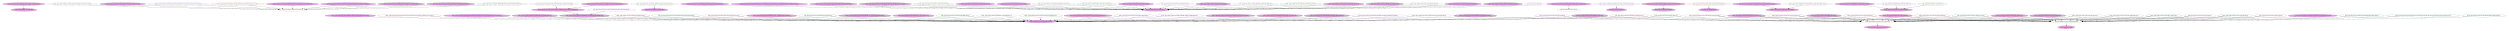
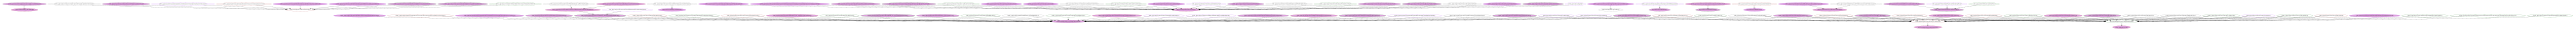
  strict digraph {
    fontname="Liberation Sans"
    node [color=darkgreen fillcolor=plum fontname="Liberation Sans" style=filled]
    edge [arrowhead=tee fontname="Liberation Sans"]
    "aniflix_app/components/appbars/customappbar.dartAniflixAppbar" [color=gray40]
    "flutter/src/material/app_bar.dartAppBar" [color=brown]
    "aniflix_app/components/custom/anime/animeDescription.dartAnimeDescription" [color=gray40 fillcolor=white]
    "flutter/src/widgets/container.dartContainer" [color=brown fillcolor=white]
    "aniflix_app/components/custom/anime/animeHeader.dartAnimeHeader" [color=gray40]
    "aniflix_app/components/custom/anime/episodeList.dartEpisodeList" [fillcolor=white]
    "flutter/src/widgets/framework.dartStatelessWidget" [color=gray40]
    "aniflix_app/components/custom/chat/chatComponent.dartChatComponent" [color=brown]
    "aniflix_app/components/custom/chat/chatInput.dartChatInput" [color=purple fillcolor=white]
    "aniflix_app/components/custom/chat/chatRulesDialog.dartChatRulesDialog" [color=gray40 fillcolor=white]
    "flutter/src/material/dialog.dartAlertDialog" [color=purple]
    "aniflix_app/components/custom/dialogs/aboutMeDialog.dartAboutMeDialog" [color=purple fillcolor=white]
    "aniflix_app/components/custom/dialogs/closeAppDialog.dartCloseAppDialog" [color=gray40]
    "aniflix_app/components/custom/dialogs/logoutDialog.dartLogoutDialog" [color=brown]
    "aniflix_app/components/custom/dialogs/ratingDialog.dartRatingDialog" [fillcolor=white]
    "flutter/src/widgets/framework.dartStatefulWidget" [fillcolor=white]
    "aniflix_app/main.dartApp" [color=brown]
    "aniflix_app/components/custom/dialogs/ratingDialog.dartRatingDialogState" [color=purple]
    "flutter/src/widgets/framework.dartState" [color=brown]
    "aniflix_app/components/custom/dialogs/reportDialog.dartReportDialog"
    "aniflix_app/components/custom/dialogs/writeReviewDialog.dartWriteReviewDialog" [color=purple fillcolor=white]
    "aniflix_app/components/custom/episode/animePlayer.dartAnimePlayer" [color=gray40 fillcolor=white]
    "aniflix_app/components/custom/episode/comments/answerBar.dartAnswerBar" [color=purple]
    "aniflix_app/components/custom/episode/comments/AnswerCommentComponent.dartAnswerCommentComponent" [fillcolor=white]
    "aniflix_app/components/custom/episode/comments/AnswerCommentComponent.dartAnswerCommentComponentState" [color=purple]
    "aniflix_app/components/custom/episode/comments/CommentComponent.dartCommentComponent" [color=brown fillcolor=white]
    "aniflix_app/components/custom/episode/comments/commentContainer.dartCommentContainer" [color=purple fillcolor=white]
    "aniflix_app/components/custom/episode/comments/commentList.dartCommentList" [color=brown fillcolor=white]
    "aniflix_app/components/custom/episode/comments/SubCommentContainer.dartSubCommentContainer" [color=purple]
    "aniflix_app/components/custom/episode/episodeBar.dartEpisodeBar" [fillcolor=white]
    "aniflix_app/components/custom/episode/episodeBar.dartEpisodeBarState" [color=gray40]
    "aniflix_app/components/custom/episode/episodeHeader.dartEpisodeHeader" [color=purple]
    "aniflix_app/components/custom/episode/episodeHeader.dartEpisodeHeaderState"
    "aniflix_app/components/custom/images/aniflixImage.dartAniflixImage" [color=purple]
    "flutter/src/widgets/image.dartImage" [color=gray40 fillcolor=white]
    "aniflix_app/components/custom/images/ProfileImage.dartProfileImage" [color=gray40]
    "aniflix_app/components/custom/listelements/iconListElement.dartIconListElement" [color=purple]
    "aniflix_app/components/custom/listelements/imageListElement.dartImageListElement" [color=purple]
    "aniflix_app/components/custom/listelements/listElement.dartListElement"
    "aniflix_app/components/custom/news/aniflix_notification.dartAniflixNotification"
    "aniflix_app/components/custom/news/FriendNotification.dartFriendNotification" [color=gray40 fillcolor=white]
    "aniflix_app/components/custom/news/PersonalNotification.dartPersonalNotification" [color=brown]
    "aniflix_app/components/custom/news/NewsNotification.dartNewsNotification" [color=purple fillcolor=white]
    "aniflix_app/components/custom/news/SubNotification.dartSubNotification" [color=brown]
    "aniflix_app/components/custom/rating/voteBar.dartVoteBar" [color=brown fillcolor=white]
    "aniflix_app/components/custom/report/reportDeleteBar.dartReportDeleteBar" [fillcolor=white]
    "aniflix_app/components/custom/review/reviewElement.dartReviewElement"
    "aniflix_app/components/custom/search/searchList.dartSearchList" [color=brown fillcolor=white]
    "aniflix_app/components/custom/slider/slider_with_headline.dartHeadlineSlider" [color=brown]
    "aniflix_app/components/custom/text/dateText.dartDateText" [fillcolor=white]
    "aniflix_app/components/custom/text/highlighted_text_box.dartHighlightedTextBox"
    "aniflix_app/components/custom/text/theme_text.dartThemeText" [color=gray40]
    "aniflix_app/components/navigationbars/mainbar.dartAniflixNavigationbar" [color=purple fillcolor=white]
    "bmnav/bmnav.dartBottomNav" [color=gray40]
    "aniflix_app/components/navigationbars/mainbar.dartAniflixNavState" [color=brown]
    "bmnav/bmnav.dartBottomNavState"
    "aniflix_app/components/navigationbars/mainbar.dartAniflixNavItem" [color=brown fillcolor=white]
    "bmnav/bmnav.dartBMNavItem" [color=purple]
    "aniflix_app/components/screens/anime.dartAnimeScreen" [fillcolor=white]
    "aniflix_app/components/screens/screen.dartScreen" [color=brown fillcolor=white]
    "flutter/src/widgets/framework.dartWidget" [color=brown]
    "aniflix_app/components/screens/anime.dartAnimeScreenState" [fillcolor=white]
    "aniflix_app/components/screens/animelist.dartAnimeList" [color=brown]
    "aniflix_app/components/screens/calendar.dartCalendar"
    "aniflix_app/components/screens/calendar.dartCalendarState" [color=purple]
    "aniflix_app/components/screens/chat.dartChatScreen" [color=gray40 fillcolor=white]
    "aniflix_app/components/screens/chat.dartChatState" [color=purple]
    "aniflix_app/components/screens/episode.dartEpisodeScreen" [color=gray40 fillcolor=white]
    "aniflix_app/components/screens/episode.dartEpisodeScreenState" [color=gray40 fillcolor=white]
    "aniflix_app/components/screens/favoriten.dartFavoriten" [fillcolor=white]
    "aniflix_app/components/screens/favoriten.dartFavoritenState" [fillcolor=white]
    "aniflix_app/components/screens/friendlist.dartFriendList"
    "aniflix_app/components/screens/home.dartHome" [color=purple fillcolor=white]
    "aniflix_app/components/screens/home.dartHomeState" [color=purple]
    "aniflix_app/components/screens/loading.dartLoadingScreen" [color=brown fillcolor=white]
    "aniflix_app/components/screens/login.dartLogin" [fillcolor=white]
    "aniflix_app/components/screens/news.dartNewsPage" [fillcolor=white]
    "aniflix_app/components/screens/news.dartNewsPageState" [color=purple fillcolor=white]
    "aniflix_app/components/screens/profil.dartProfile" [color=brown fillcolor=white]
    "aniflix_app/components/screens/profil.dartProfileState" [color=gray40]
    "aniflix_app/components/screens/profil.dartProfileMainPage" [fillcolor=white]
    "aniflix_app/components/screens/profilesettings.dartProfileSettings"
    "aniflix_app/components/screens/profilesubbox.dartProfileSubBox" [color=gray40 fillcolor=white]
    "aniflix_app/components/screens/profilesubbox.dartProfileSubBoxState" [color=gray40 fillcolor=white]
+   "aniflix_app/components/screens/register.dartRegister" [color=purple fillcolor=white]
    "aniflix_app/components/screens/review.dartReviewScreen" [color=gray40]
    "aniflix_app/components/screens/review.dartReviewScreenState" [fillcolor=white]
    "aniflix_app/components/screens/search.dartSearchAnime" [color=brown fillcolor=white]
    "aniflix_app/components/screens/search.dartSearchAnimeState" [color=gray40]
    "aniflix_app/components/screens/settings.dartSettings" [color=purple fillcolor=white]
    "aniflix_app/components/screens/subbox.dartSubBox"
    "aniflix_app/components/screens/subbox.dartSubBoxState"
    "aniflix_app/components/screens/userlist.dartUserlist" [color=brown fillcolor=white]
    "aniflix_app/components/screens/userlist.dartUserlistState" [color=gray40 fillcolor=white]
    "aniflix_app/components/screens/verlauf.dartVerlauf" [color=brown]
    "aniflix_app/components/screens/verlauf.dartVerlaufState" [color=purple]
    "aniflix_app/components/screens/watchlist.dartWatchlist" [color=brown fillcolor=white]
    "aniflix_app/components/screens/watchlist.dartWatchlistState"
    "aniflix_app/components/slider/carousel/AnimeCarousel.dartAnimeCarousel" [color=purple]
    "carousel_slider/carousel_slider.dartCarouselSlider" [color=brown]
    "aniflix_app/components/slider/carousel/TextBoxCarousel.dartTextboxCarousel" [color=gray40 fillcolor=white]
    "aniflix_app/components/slider/SliderElement.dartSliderElement" [color=gray40 fillcolor=white]
    "aniflix_app/components/slider/TextboxSliderElement.dartTextboxSliderElement" [fillcolor=white]
    "aniflix_app/main.dartAppState" [color=purple fillcolor=white]
    "aniflix_app/parser/GoUnlimitedParser.dartGoUnlimitedParser" [color=gray40]
    "aniflix_app/parser/HosterParser.dartHosterParser"
    "aniflix_app/parser/StreamTapeParser.dartStreamTapeParser" [color=purple fillcolor=white]
    "aniflix_app/parser/VivoParser.dartVivoParser" [fillcolor=white]
    "aniflix_app/components/appbars/customappbar.dartAniflixAppbar" -> "flutter/src/material/app_bar.dartAppBar"
    "aniflix_app/components/custom/anime/animeDescription.dartAnimeDescription" -> "flutter/src/widgets/container.dartContainer" [arrowhead=dot]
    "aniflix_app/components/custom/anime/animeHeader.dartAnimeHeader" -> "flutter/src/widgets/container.dartContainer"
    "aniflix_app/components/custom/anime/episodeList.dartEpisodeList" -> "flutter/src/widgets/framework.dartStatelessWidget" [arrowhead=dot]
    "aniflix_app/components/custom/chat/chatComponent.dartChatComponent" -> "flutter/src/widgets/framework.dartStatelessWidget" [arrowhead=dot]
    "aniflix_app/components/custom/chat/chatInput.dartChatInput" -> "flutter/src/widgets/framework.dartStatelessWidget" [arrowhead=dot]
    "aniflix_app/components/custom/chat/chatRulesDialog.dartChatRulesDialog" -> "flutter/src/material/dialog.dartAlertDialog" [arrowhead=dot]
    "aniflix_app/components/custom/dialogs/aboutMeDialog.dartAboutMeDialog" -> "flutter/src/widgets/framework.dartStatelessWidget"
    "aniflix_app/components/custom/dialogs/closeAppDialog.dartCloseAppDialog" -> "flutter/src/widgets/framework.dartStatelessWidget" [arrowhead=normal]
    "aniflix_app/components/custom/dialogs/logoutDialog.dartLogoutDialog" -> "flutter/src/widgets/framework.dartStatelessWidget" [arrowhead=dot]
    "aniflix_app/components/custom/dialogs/ratingDialog.dartRatingDialog" -> "flutter/src/widgets/framework.dartStatefulWidget" [arrowhead=dot]
    "flutter/src/widgets/framework.dartStatefulWidget" -> "aniflix_app/main.dartApp" [arrowhead=normal]
    "aniflix_app/components/custom/dialogs/ratingDialog.dartRatingDialogState" -> "flutter/src/widgets/framework.dartState"
    "aniflix_app/components/custom/dialogs/reportDialog.dartReportDialog" -> "flutter/src/widgets/framework.dartStatelessWidget" [arrowhead=dot]
    "aniflix_app/components/custom/dialogs/writeReviewDialog.dartWriteReviewDialog" -> "flutter/src/widgets/framework.dartStatelessWidget" [arrowhead=dot]
    "aniflix_app/components/custom/episode/animePlayer.dartAnimePlayer" -> "flutter/src/widgets/framework.dartStatelessWidget"
    "aniflix_app/components/custom/episode/comments/answerBar.dartAnswerBar" -> "flutter/src/widgets/framework.dartStatelessWidget" [arrowhead=dot]
    "aniflix_app/components/custom/episode/comments/AnswerCommentComponent.dartAnswerCommentComponent" -> "flutter/src/widgets/framework.dartStatefulWidget" [arrowhead=dot]
    "aniflix_app/components/custom/episode/comments/AnswerCommentComponent.dartAnswerCommentComponentState" -> "flutter/src/widgets/framework.dartState"
    "aniflix_app/components/custom/episode/comments/CommentComponent.dartCommentComponent" -> "flutter/src/widgets/framework.dartStatelessWidget"
    "aniflix_app/components/custom/episode/comments/commentContainer.dartCommentContainer" -> "flutter/src/widgets/container.dartContainer" [arrowhead=normal]
    "aniflix_app/components/custom/episode/comments/commentList.dartCommentList" -> "flutter/src/widgets/container.dartContainer" [arrowhead=dot]
    "aniflix_app/components/custom/episode/comments/SubCommentContainer.dartSubCommentContainer" -> "flutter/src/widgets/framework.dartStatelessWidget" [arrowhead=dot]
    "aniflix_app/components/custom/episode/episodeBar.dartEpisodeBar" -> "flutter/src/widgets/framework.dartStatefulWidget" [arrowhead=dot]
    "aniflix_app/components/custom/episode/episodeBar.dartEpisodeBarState" -> "flutter/src/widgets/framework.dartState" [arrowhead=dot]
    "aniflix_app/components/custom/episode/episodeHeader.dartEpisodeHeader" -> "flutter/src/widgets/framework.dartStatefulWidget" [arrowhead=normal]
    "aniflix_app/components/custom/episode/episodeHeader.dartEpisodeHeaderState" -> "flutter/src/widgets/framework.dartState"
    "aniflix_app/components/custom/images/aniflixImage.dartAniflixImage" -> "flutter/src/widgets/image.dartImage"
    "aniflix_app/components/custom/images/ProfileImage.dartProfileImage" -> "flutter/src/widgets/framework.dartStatelessWidget" [arrowhead=dot]
    "aniflix_app/components/custom/listelements/iconListElement.dartIconListElement" -> "flutter/src/widgets/container.dartContainer"
    "aniflix_app/components/custom/listelements/imageListElement.dartImageListElement" -> "flutter/src/widgets/container.dartContainer"
    "aniflix_app/components/custom/listelements/listElement.dartListElement" -> "flutter/src/widgets/container.dartContainer"
    "aniflix_app/components/custom/news/aniflix_notification.dartAniflixNotification" -> "flutter/src/widgets/framework.dartStatelessWidget" [arrowhead=dot]
    "aniflix_app/components/custom/news/FriendNotification.dartFriendNotification" -> "aniflix_app/components/custom/news/PersonalNotification.dartPersonalNotification" [arrowhead=normal]
    "aniflix_app/components/custom/news/PersonalNotification.dartPersonalNotification" -> "aniflix_app/components/custom/news/aniflix_notification.dartAniflixNotification" [arrowhead=normal]
    "aniflix_app/components/custom/news/NewsNotification.dartNewsNotification" -> "aniflix_app/components/custom/news/aniflix_notification.dartAniflixNotification" [arrowhead=dot]
    "aniflix_app/components/custom/news/SubNotification.dartSubNotification" -> "aniflix_app/components/custom/news/PersonalNotification.dartPersonalNotification" [arrowhead=normal]
    "aniflix_app/components/custom/rating/voteBar.dartVoteBar" -> "flutter/src/widgets/framework.dartStatelessWidget" [arrowhead=normal]
    "aniflix_app/components/custom/report/reportDeleteBar.dartReportDeleteBar" -> "flutter/src/widgets/framework.dartStatelessWidget" [arrowhead=dot]
    "aniflix_app/components/custom/review/reviewElement.dartReviewElement" -> "flutter/src/widgets/container.dartContainer"
    "aniflix_app/components/custom/search/searchList.dartSearchList" -> "flutter/src/widgets/framework.dartStatelessWidget"
    "aniflix_app/components/custom/slider/slider_with_headline.dartHeadlineSlider" -> "flutter/src/widgets/framework.dartStatelessWidget" [arrowhead=dot]
    "aniflix_app/components/custom/text/dateText.dartDateText" -> "flutter/src/widgets/framework.dartStatelessWidget" [arrowhead=normal]
    "aniflix_app/components/custom/text/highlighted_text_box.dartHighlightedTextBox" -> "flutter/src/widgets/framework.dartStatelessWidget"
    "aniflix_app/components/custom/text/theme_text.dartThemeText" -> "flutter/src/widgets/framework.dartStatelessWidget" [arrowhead=normal]
    "aniflix_app/components/navigationbars/mainbar.dartAniflixNavigationbar" -> "bmnav/bmnav.dartBottomNav" [arrowhead=normal]
    "aniflix_app/components/navigationbars/mainbar.dartAniflixNavState" -> "bmnav/bmnav.dartBottomNavState"
    "aniflix_app/components/navigationbars/mainbar.dartAniflixNavItem" -> "bmnav/bmnav.dartBMNavItem" [arrowhead=dot]
    "aniflix_app/components/screens/anime.dartAnimeScreen" -> "flutter/src/widgets/framework.dartStatefulWidget" [arrowhead=dot]
    "aniflix_app/components/screens/anime.dartAnimeScreen" -> "aniflix_app/components/screens/screen.dartScreen"
    "aniflix_app/components/screens/screen.dartScreen" -> "flutter/src/widgets/framework.dartWidget" [arrowhead=normal]
    "aniflix_app/components/screens/anime.dartAnimeScreenState" -> "flutter/src/widgets/framework.dartState"
    "aniflix_app/components/screens/animelist.dartAnimeList" -> "flutter/src/widgets/framework.dartStatefulWidget" [arrowhead=dot]
    "aniflix_app/components/screens/animelist.dartAnimeList" -> "aniflix_app/components/screens/screen.dartScreen"
    "aniflix_app/components/screens/calendar.dartCalendar" -> "flutter/src/widgets/framework.dartStatefulWidget"
    "aniflix_app/components/screens/calendar.dartCalendar" -> "aniflix_app/components/screens/screen.dartScreen" [arrowhead=normal]
    "aniflix_app/components/screens/calendar.dartCalendarState" -> "flutter/src/widgets/framework.dartState" [arrowhead=normal]
    "aniflix_app/components/screens/chat.dartChatScreen" -> "flutter/src/widgets/framework.dartStatefulWidget"
    "aniflix_app/components/screens/chat.dartChatScreen" -> "aniflix_app/components/screens/screen.dartScreen" [arrowhead=dot]
    "aniflix_app/components/screens/chat.dartChatState" -> "flutter/src/widgets/framework.dartState" [arrowhead=normal]
    "aniflix_app/components/screens/episode.dartEpisodeScreen" -> "flutter/src/widgets/framework.dartStatefulWidget" [arrowhead=dot]
    "aniflix_app/components/screens/episode.dartEpisodeScreen" -> "aniflix_app/components/screens/screen.dartScreen" [arrowhead=normal]
    "aniflix_app/components/screens/episode.dartEpisodeScreenState" -> "flutter/src/widgets/framework.dartState" [arrowhead=dot]
    "aniflix_app/components/screens/favoriten.dartFavoriten" -> "flutter/src/widgets/framework.dartStatefulWidget"
    "aniflix_app/components/screens/favoriten.dartFavoriten" -> "aniflix_app/components/screens/screen.dartScreen"
    "aniflix_app/components/screens/favoriten.dartFavoritenState" -> "flutter/src/widgets/framework.dartState" [arrowhead=normal]
    "aniflix_app/components/screens/friendlist.dartFriendList" -> "flutter/src/widgets/framework.dartStatelessWidget" [arrowhead=dot]
    "aniflix_app/components/screens/friendlist.dartFriendList" -> "aniflix_app/components/screens/screen.dartScreen" [arrowhead=normal]
    "aniflix_app/components/screens/home.dartHome" -> "flutter/src/widgets/framework.dartStatefulWidget"
    "aniflix_app/components/screens/home.dartHome" -> "aniflix_app/components/screens/screen.dartScreen" [arrowhead=dot]
    "aniflix_app/components/screens/home.dartHomeState" -> "flutter/src/widgets/framework.dartState" [arrowhead=normal]
    "aniflix_app/components/screens/loading.dartLoadingScreen" -> "flutter/src/widgets/framework.dartStatelessWidget"
    "aniflix_app/components/screens/loading.dartLoadingScreen" -> "aniflix_app/components/screens/screen.dartScreen" [arrowhead=normal]
    "aniflix_app/components/screens/login.dartLogin" -> "flutter/src/widgets/framework.dartStatelessWidget" [arrowhead=normal]
    "aniflix_app/components/screens/login.dartLogin" -> "aniflix_app/components/screens/screen.dartScreen" [arrowhead=normal]
    "aniflix_app/components/screens/news.dartNewsPage" -> "flutter/src/widgets/framework.dartStatefulWidget"
    "aniflix_app/components/screens/news.dartNewsPage" -> "aniflix_app/components/screens/screen.dartScreen"
    "aniflix_app/components/screens/news.dartNewsPageState" -> "flutter/src/widgets/framework.dartState" [arrowhead=normal]
    "aniflix_app/components/screens/profil.dartProfile" -> "flutter/src/widgets/framework.dartStatefulWidget" [arrowhead=dot]
    "aniflix_app/components/screens/profil.dartProfile" -> "aniflix_app/components/screens/screen.dartScreen"
    "aniflix_app/components/screens/profil.dartProfileState" -> "flutter/src/widgets/framework.dartState" [arrowhead=normal]
    "aniflix_app/components/screens/profil.dartProfileMainPage" -> "flutter/src/widgets/framework.dartStatelessWidget" [arrowhead=dot]
    "aniflix_app/components/screens/profilesettings.dartProfileSettings" -> "flutter/src/widgets/framework.dartStatelessWidget" [arrowhead=normal]
    "aniflix_app/components/screens/profilesettings.dartProfileSettings" -> "aniflix_app/components/screens/screen.dartScreen"
    "aniflix_app/components/screens/profilesubbox.dartProfileSubBox" -> "flutter/src/widgets/framework.dartStatefulWidget" [arrowhead=normal]
    "aniflix_app/components/screens/profilesubbox.dartProfileSubBox" -> "aniflix_app/components/screens/screen.dartScreen"
    "aniflix_app/components/screens/profilesubbox.dartProfileSubBoxState" -> "flutter/src/widgets/framework.dartState" [arrowhead=normal]
+   "aniflix_app/components/screens/register.dartRegister" -> "flutter/src/widgets/framework.dartStatelessWidget"
+   "aniflix_app/components/screens/register.dartRegister" -> "aniflix_app/components/screens/screen.dartScreen" [arrowhead=normal]
    "aniflix_app/components/screens/review.dartReviewScreen" -> "flutter/src/widgets/framework.dartStatefulWidget" [arrowhead=dot]
    "aniflix_app/components/screens/review.dartReviewScreen" -> "aniflix_app/components/screens/screen.dartScreen"
    "aniflix_app/components/screens/review.dartReviewScreenState" -> "flutter/src/widgets/framework.dartState"
    "aniflix_app/components/screens/search.dartSearchAnime" -> "flutter/src/widgets/framework.dartStatefulWidget"
    "aniflix_app/components/screens/search.dartSearchAnime" -> "aniflix_app/components/screens/screen.dartScreen"
    "aniflix_app/components/screens/search.dartSearchAnimeState" -> "flutter/src/widgets/framework.dartState"
    "aniflix_app/components/screens/settings.dartSettings" -> "flutter/src/widgets/framework.dartStatelessWidget" [arrowhead=dot]
    "aniflix_app/components/screens/settings.dartSettings" -> "aniflix_app/components/screens/screen.dartScreen" [arrowhead=dot]
    "aniflix_app/components/screens/subbox.dartSubBox" -> "flutter/src/widgets/framework.dartStatefulWidget" [arrowhead=normal]
    "aniflix_app/components/screens/subbox.dartSubBox" -> "aniflix_app/components/screens/screen.dartScreen" [arrowhead=dot]
    "aniflix_app/components/screens/subbox.dartSubBoxState" -> "flutter/src/widgets/framework.dartState" [arrowhead=normal]
    "aniflix_app/components/screens/userlist.dartUserlist" -> "flutter/src/widgets/framework.dartStatefulWidget" [arrowhead=normal]
    "aniflix_app/components/screens/userlist.dartUserlist" -> "aniflix_app/components/screens/screen.dartScreen" [arrowhead=normal]
    "aniflix_app/components/screens/userlist.dartUserlistState" -> "flutter/src/widgets/framework.dartState" [arrowhead=dot]
    "aniflix_app/components/screens/verlauf.dartVerlauf" -> "flutter/src/widgets/framework.dartStatefulWidget" [arrowhead=dot]
    "aniflix_app/components/screens/verlauf.dartVerlauf" -> "aniflix_app/components/screens/screen.dartScreen"
    "aniflix_app/components/screens/verlauf.dartVerlaufState" -> "flutter/src/widgets/framework.dartState"
    "aniflix_app/components/screens/watchlist.dartWatchlist" -> "flutter/src/widgets/framework.dartStatefulWidget"
    "aniflix_app/components/screens/watchlist.dartWatchlist" -> "aniflix_app/components/screens/screen.dartScreen"
    "aniflix_app/components/screens/watchlist.dartWatchlistState" -> "flutter/src/widgets/framework.dartState"
    "aniflix_app/components/slider/carousel/AnimeCarousel.dartAnimeCarousel" -> "carousel_slider/carousel_slider.dartCarouselSlider" [arrowhead=normal]
    "aniflix_app/components/slider/carousel/TextBoxCarousel.dartTextboxCarousel" -> "carousel_slider/carousel_slider.dartCarouselSlider" [arrowhead=dot]
    "aniflix_app/components/slider/SliderElement.dartSliderElement" -> "flutter/src/widgets/framework.dartStatelessWidget" [arrowhead=normal]
    "aniflix_app/components/slider/TextboxSliderElement.dartTextboxSliderElement" -> "flutter/src/widgets/container.dartContainer"
    "aniflix_app/main.dartAppState" -> "flutter/src/widgets/framework.dartState" [arrowhead=normal]
    "aniflix_app/parser/GoUnlimitedParser.dartGoUnlimitedParser" -> "aniflix_app/parser/HosterParser.dartHosterParser" [arrowhead=normal]
    "aniflix_app/parser/StreamTapeParser.dartStreamTapeParser" -> "aniflix_app/parser/HosterParser.dartHosterParser" [arrowhead=dot]
    "aniflix_app/parser/VivoParser.dartVivoParser" -> "aniflix_app/parser/HosterParser.dartHosterParser" [arrowhead=dot]
  }
